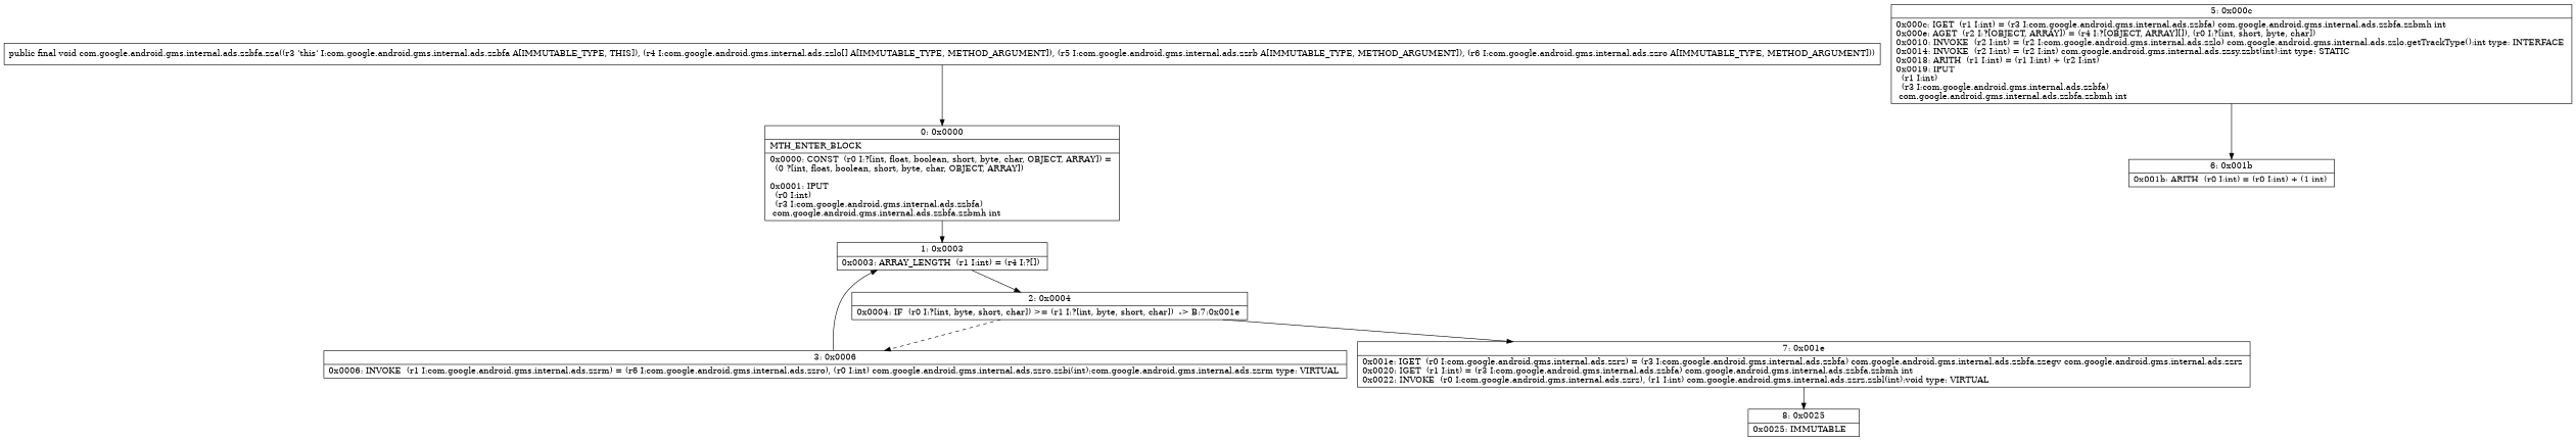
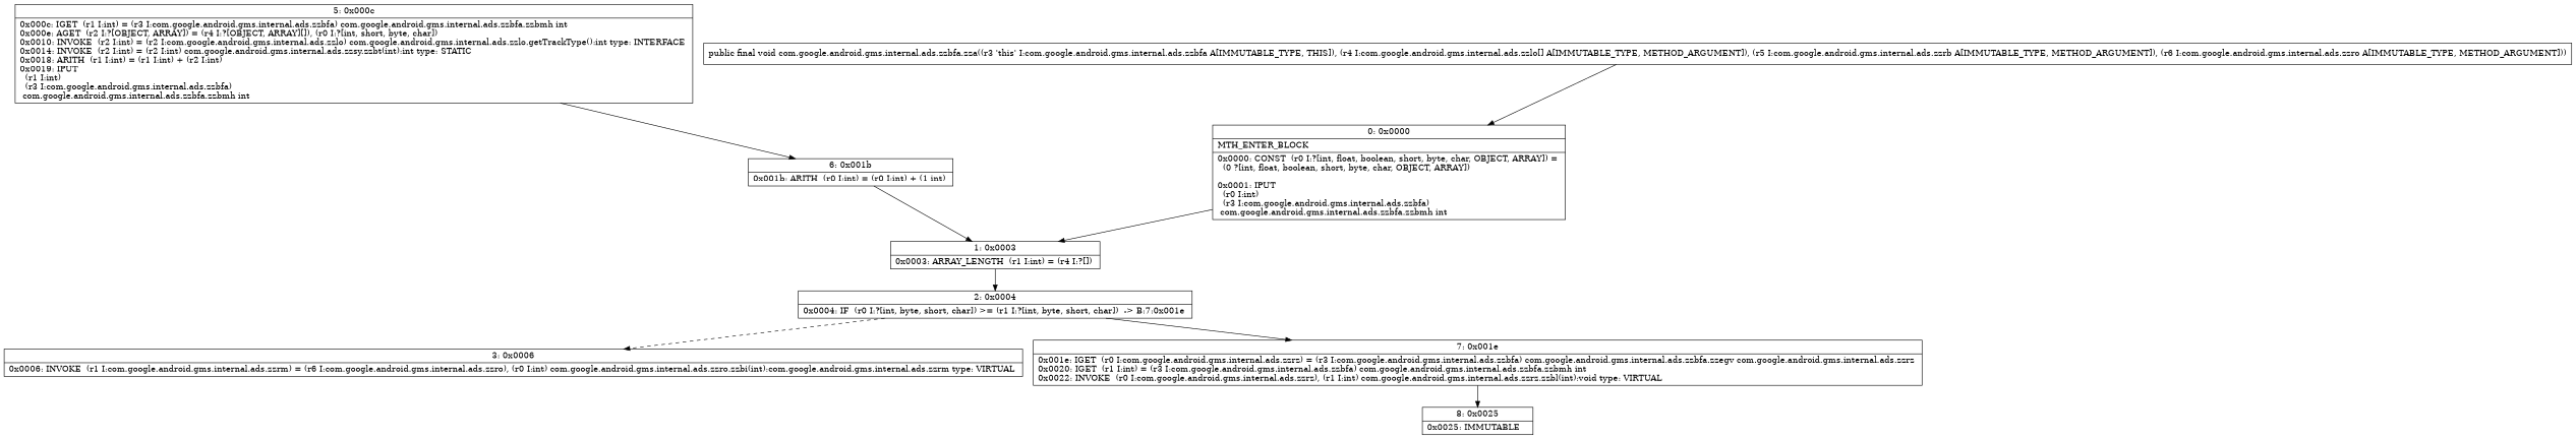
  digraph {
    node [shape=record]
    n1 [label="{0\:\ 0x0000|MTH_ENTER_BLOCK\l|0x0000: CONST  (r0 I:?[int, float, boolean, short, byte, char, OBJECT, ARRAY]) = \l  (0 ?[int, float, boolean, short, byte, char, OBJECT, ARRAY])\l \l0x0001: IPUT  \l  (r0 I:int)\l  (r3 I:com.google.android.gms.internal.ads.zzbfa)\l com.google.android.gms.internal.ads.zzbfa.zzbmh int \l}"]
    n2 [label="{1\:\ 0x0003|0x0003: ARRAY_LENGTH  (r1 I:int) = (r4 I:?[]) \l}"]
    n3 [label="{2\:\ 0x0004|0x0004: IF  (r0 I:?[int, byte, short, char]) \>= (r1 I:?[int, byte, short, char])  \-\> B:7:0x001e \l}"]
    n4 [label="{3\:\ 0x0006|0x0006: INVOKE  (r1 I:com.google.android.gms.internal.ads.zzrm) = (r6 I:com.google.android.gms.internal.ads.zzro), (r0 I:int) com.google.android.gms.internal.ads.zzro.zzbi(int):com.google.android.gms.internal.ads.zzrm type: VIRTUAL \l}"]
    n5 [label="{7\:\ 0x001e|0x001e: IGET  (r0 I:com.google.android.gms.internal.ads.zzrz) = (r3 I:com.google.android.gms.internal.ads.zzbfa) com.google.android.gms.internal.ads.zzbfa.zzegv com.google.android.gms.internal.ads.zzrz \l0x0020: IGET  (r1 I:int) = (r3 I:com.google.android.gms.internal.ads.zzbfa) com.google.android.gms.internal.ads.zzbfa.zzbmh int \l0x0022: INVOKE  (r0 I:com.google.android.gms.internal.ads.zzrz), (r1 I:int) com.google.android.gms.internal.ads.zzrz.zzbl(int):void type: VIRTUAL \l}"]
    n6 [label="{8\:\ 0x0025|0x0025: IMMUTABLE   \l}"]
    n7 [label="{5\:\ 0x000c|0x000c: IGET  (r1 I:int) = (r3 I:com.google.android.gms.internal.ads.zzbfa) com.google.android.gms.internal.ads.zzbfa.zzbmh int \l0x000e: AGET  (r2 I:?[OBJECT, ARRAY]) = (r4 I:?[OBJECT, ARRAY][]), (r0 I:?[int, short, byte, char]) \l0x0010: INVOKE  (r2 I:int) = (r2 I:com.google.android.gms.internal.ads.zzlo) com.google.android.gms.internal.ads.zzlo.getTrackType():int type: INTERFACE \l0x0014: INVOKE  (r2 I:int) = (r2 I:int) com.google.android.gms.internal.ads.zzsy.zzbt(int):int type: STATIC \l0x0018: ARITH  (r1 I:int) = (r1 I:int) + (r2 I:int) \l0x0019: IPUT  \l  (r1 I:int)\l  (r3 I:com.google.android.gms.internal.ads.zzbfa)\l com.google.android.gms.internal.ads.zzbfa.zzbmh int \l}"]
    n8 [label="{6\:\ 0x001b|0x001b: ARITH  (r0 I:int) = (r0 I:int) + (1 int) \l}"]
    n9 [label="{public final void com.google.android.gms.internal.ads.zzbfa.zza((r3 'this' I:com.google.android.gms.internal.ads.zzbfa A[IMMUTABLE_TYPE, THIS]), (r4 I:com.google.android.gms.internal.ads.zzlo[] A[IMMUTABLE_TYPE, METHOD_ARGUMENT]), (r5 I:com.google.android.gms.internal.ads.zzrb A[IMMUTABLE_TYPE, METHOD_ARGUMENT]), (r6 I:com.google.android.gms.internal.ads.zzro A[IMMUTABLE_TYPE, METHOD_ARGUMENT])) }"]
    n1 -> n2
    n2 -> n3
    n3 -> n4 [style=dashed]
    n3 -> n5
    n5 -> n6
    n7 -> n8
-   n4 -> n2
+   n8 -> n2
    n9 -> n1
  }
